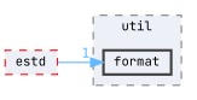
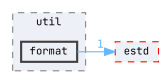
  digraph {
    compound=true
    rankdir=LR
    fontname="JetBrains Mono"
    node [fillcolor="#edf0f7" fontname="JetBrains Mono" fontsize=10 shape=box]
    n1 [color=grey25 height=0.2 label=format style="filled,bold" width=0.4]
    n2 [color=red height=0.2 label=estd style="filled,dashed" width=0.4]
    subgraph cluster_1 {
      bgcolor="#edf0f7"
      fontsize=10
      label=util
      pencolor=grey50
      style="filled,dashed"
      n1
    }
-   n2 -> n1 [color=steelblue1 fontcolor=steelblue1 fontname="JetBrains Mono" fontsize=10 headlabel=1 labeldistance=1.5 labelfontname=Helvetica labelfontsize=10]
+   n1 -> n2 [color=steelblue1 fontcolor=steelblue1 fontname="JetBrains Mono" fontsize=10 headlabel=1 labeldistance=1.5 labelfontname=Helvetica labelfontsize=10]
  }
